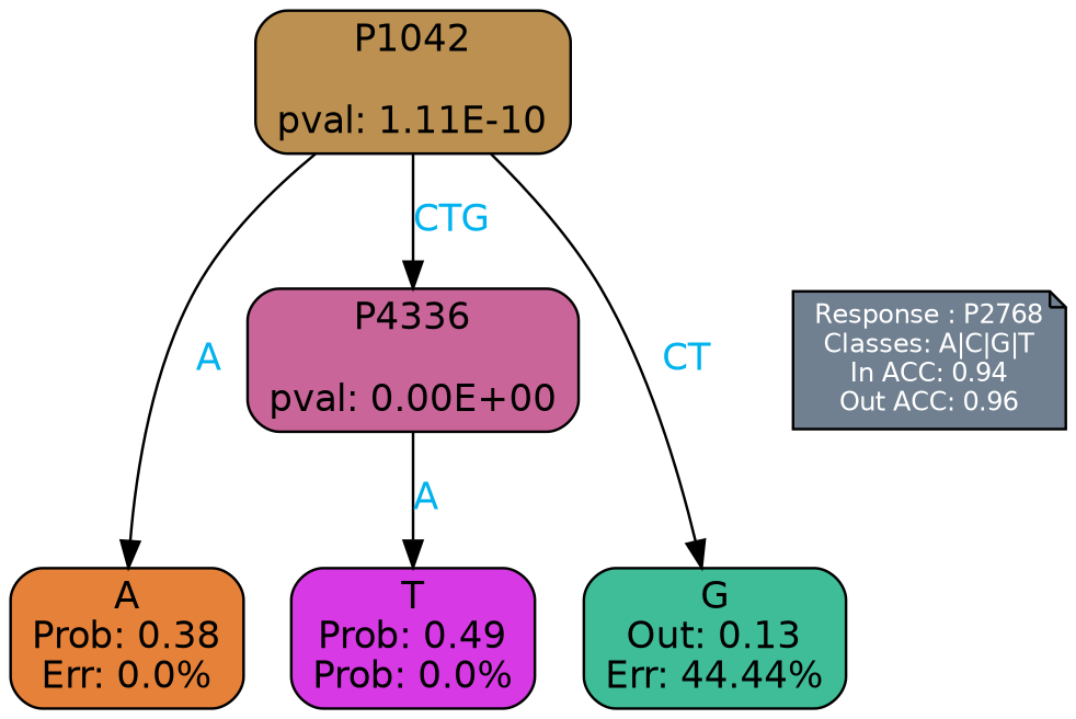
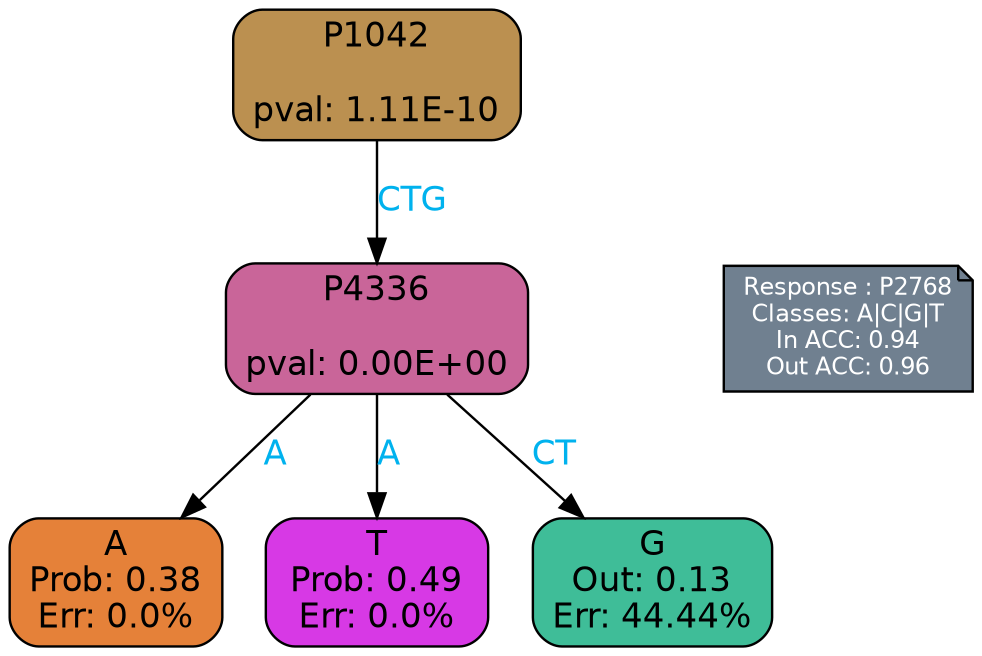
  digraph {
    ranksep=equally
    splines=polylines
    node [color=black fontname=helvetica shape=box style="filled, rounded"]
    edge [fontcolor=deepskyblue2 fontname=helvetica]
-   n1 [fillcolor="#d739e5" label="T\nProb: 0.49\nProb: 0.0%"]
+   n1 [fillcolor="#d739e5" label="T\nProb: 0.49\nErr: 0.0%"]
    n2 [fillcolor="#e58139" label="A\nProb: 0.38\nErr: 0.0%"]
    n3 [fillcolor="#3fbd98" label="G\nOut: 0.13\nErr: 44.44%"]
    n4 [align=left fillcolor=slategray fontcolor=white fontsize=10 label="Response : P2768\nClasses: A|C|G|T\nIn ACC: 0.94\nOut ACC: 0.96\n" shape=note style=filled]
    n5 [fillcolor="#c96599" label="P4336\n\npval: 0.00E+00"]
    n6 [fillcolor="#bb9050" label="P1042\n\npval: 1.11E-10"]
    subgraph sub_1 {
      rank=same
      n1
      n2
      n3
    }
    subgraph sub_2 {
      rank=same
      n4
      n5
    }
    n5 -> n1 [label=A]
-   n6 -> n2 [label=A]
-   n6 -> n3 [label=CT]
+   n5 -> n2 [label=A]
+   n5 -> n3 [label=CT]
    n6 -> n5 [label=CTG]
  }
